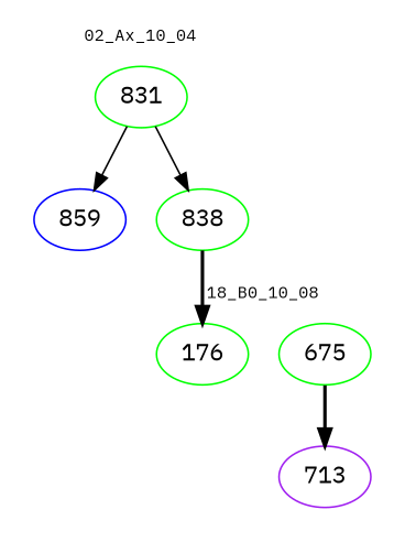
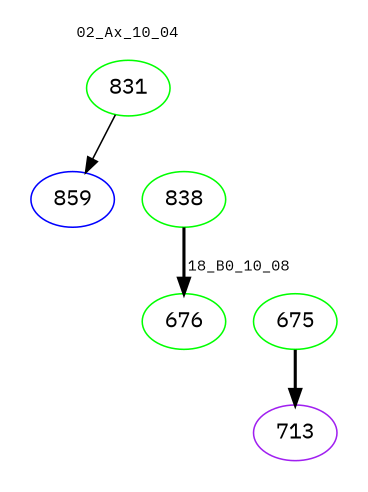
  digraph {
    fontname="IBM Plex Mono"
    node [color=green fontname="IBM Plex Mono"]
    edge [color=black fontname="IBM Plex Mono" style=solid]
    n1 [label=831]
    n2 [color=blue label=859]
    n3 [label=838]
    n4 [label=675]
-   n5 [label=176]
+   n5 [label=676]
    n6 [color=purple label=713]
    subgraph cluster_1 {
      color=white
      fontsize=10
      label="02_Ax_10_04"
      n1
      n2
      n3
    }
    subgraph cluster_2 {
      color=white
      fontsize=10
      label="18_B0_10_08"
      n4
      n5
      n6
    }
    n1 -> n2
-   n1 -> n3
    n3 -> n5 [style=bold]
    n4 -> n6 [style=bold]
  }
